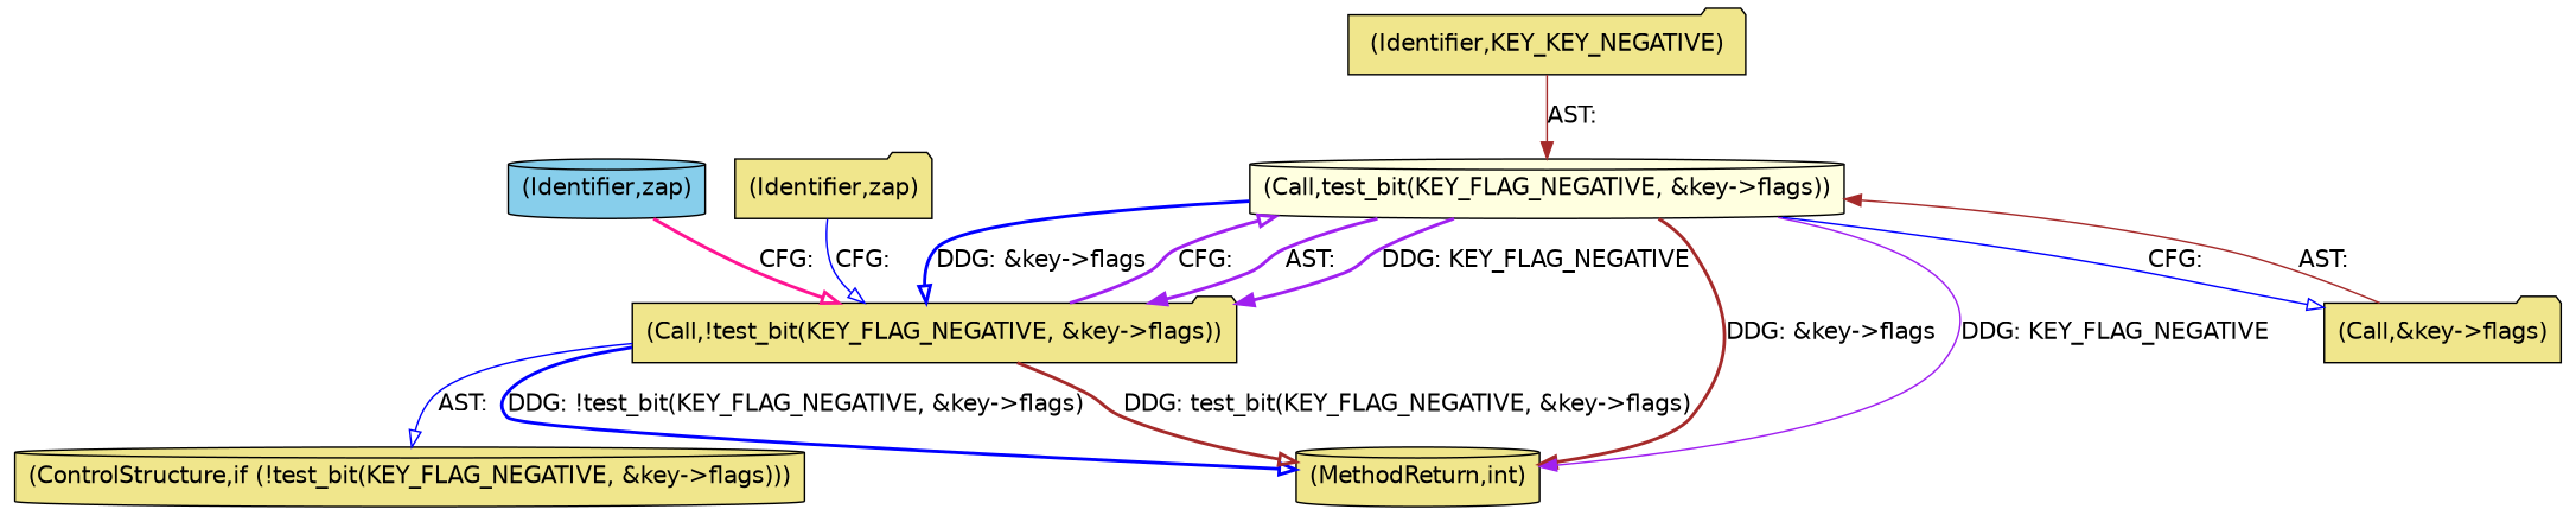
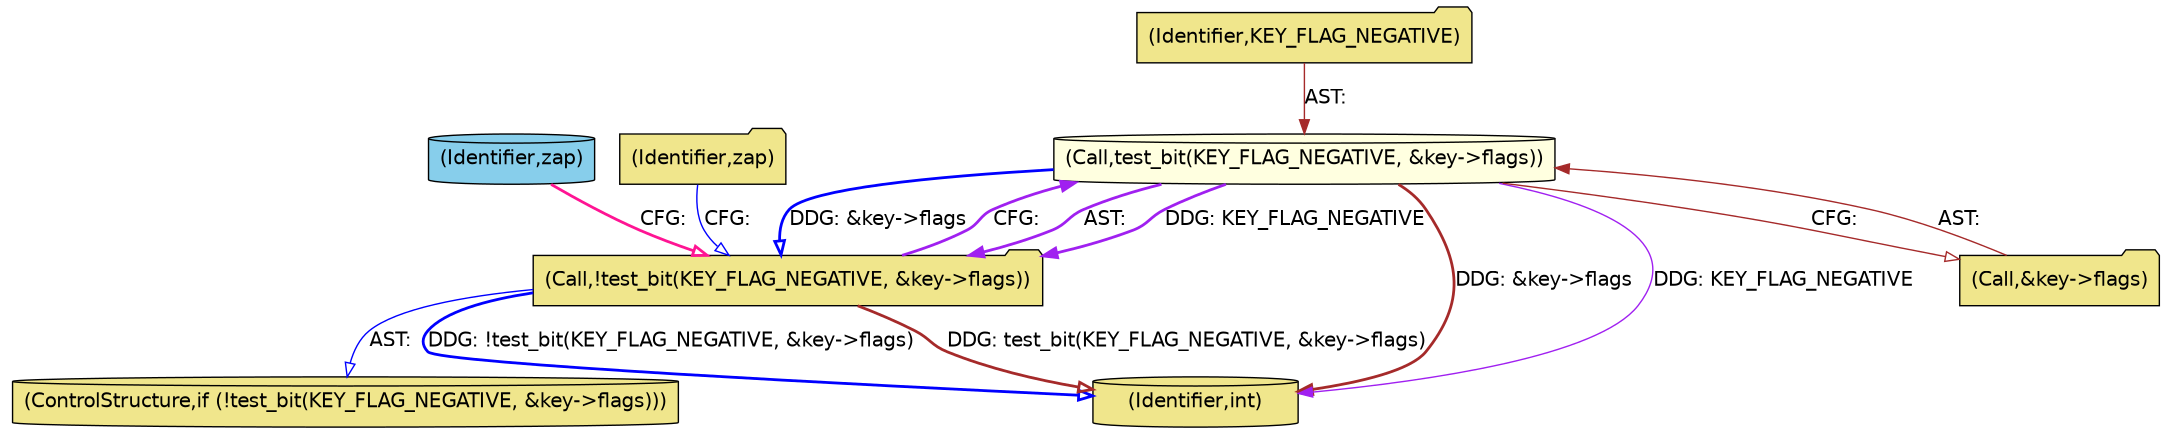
  digraph {
    fontname="DejaVu Sans"
    node [fillcolor=khaki fontname="DejaVu Sans" shape=cylinder style=filled]
    edge [arrowhead=normal color=blue fontname="DejaVu Sans" style=bold]
    n1 [fillcolor=lightyellow label="(Call,test_bit(KEY_FLAG_NEGATIVE, &key->flags))"]
    n2 [label="(Call,!test_bit(KEY_FLAG_NEGATIVE, &key->flags))" shape=folder]
-   n3 [label="(MethodReturn,int)"]
+   n3 [label="(Identifier,int)"]
    n4 [label="(Call,&key->flags)" shape=folder]
    n5 [label="(ControlStructure,if (!test_bit(KEY_FLAG_NEGATIVE, &key->flags)))"]
    n6 [fillcolor=skyblue label="(Identifier,zap)"]
    n7 [label="(Identifier,zap)" shape=folder]
-   n8 [label="(Identifier,KEY_KEY_NEGATIVE)" shape=folder]
+   n8 [label="(Identifier,KEY_FLAG_NEGATIVE)" shape=folder]
    n1 -> n2 [color=purple label="AST: "]
    n1 -> n2 [color=purple label="DDG: KEY_FLAG_NEGATIVE"]
    n1 -> n2 [arrowhead=onormal label="DDG: &key->flags"]
    n1 -> n3 [color=brown label="DDG: &key->flags"]
    n1 -> n3 [color=purple label="DDG: KEY_FLAG_NEGATIVE" style=solid]
-   n1 -> n4 [arrowhead=onormal label="CFG: " style=solid]
-   n2 -> n1 [arrowhead=onormal color=purple label="CFG: "]
+   n1 -> n4 [arrowhead=onormal color=brown label="CFG: " style=solid]
+   n2 -> n1 [color=purple label="CFG: "]
    n2 -> n3 [arrowhead=onormal label="DDG: !test_bit(KEY_FLAG_NEGATIVE, &key->flags)"]
    n2 -> n3 [arrowhead=onormal color=brown label="DDG: test_bit(KEY_FLAG_NEGATIVE, &key->flags)"]
    n2 -> n5 [arrowhead=onormal label="AST: " style=solid]
    n4 -> n1 [color=brown label="AST: " style=solid]
    n6 -> n2 [arrowhead=onormal color=deeppink label="CFG: "]
    n7 -> n2 [arrowhead=onormal label="CFG: " style=solid]
    n8 -> n1 [color=brown label="AST: " style=solid]
  }
